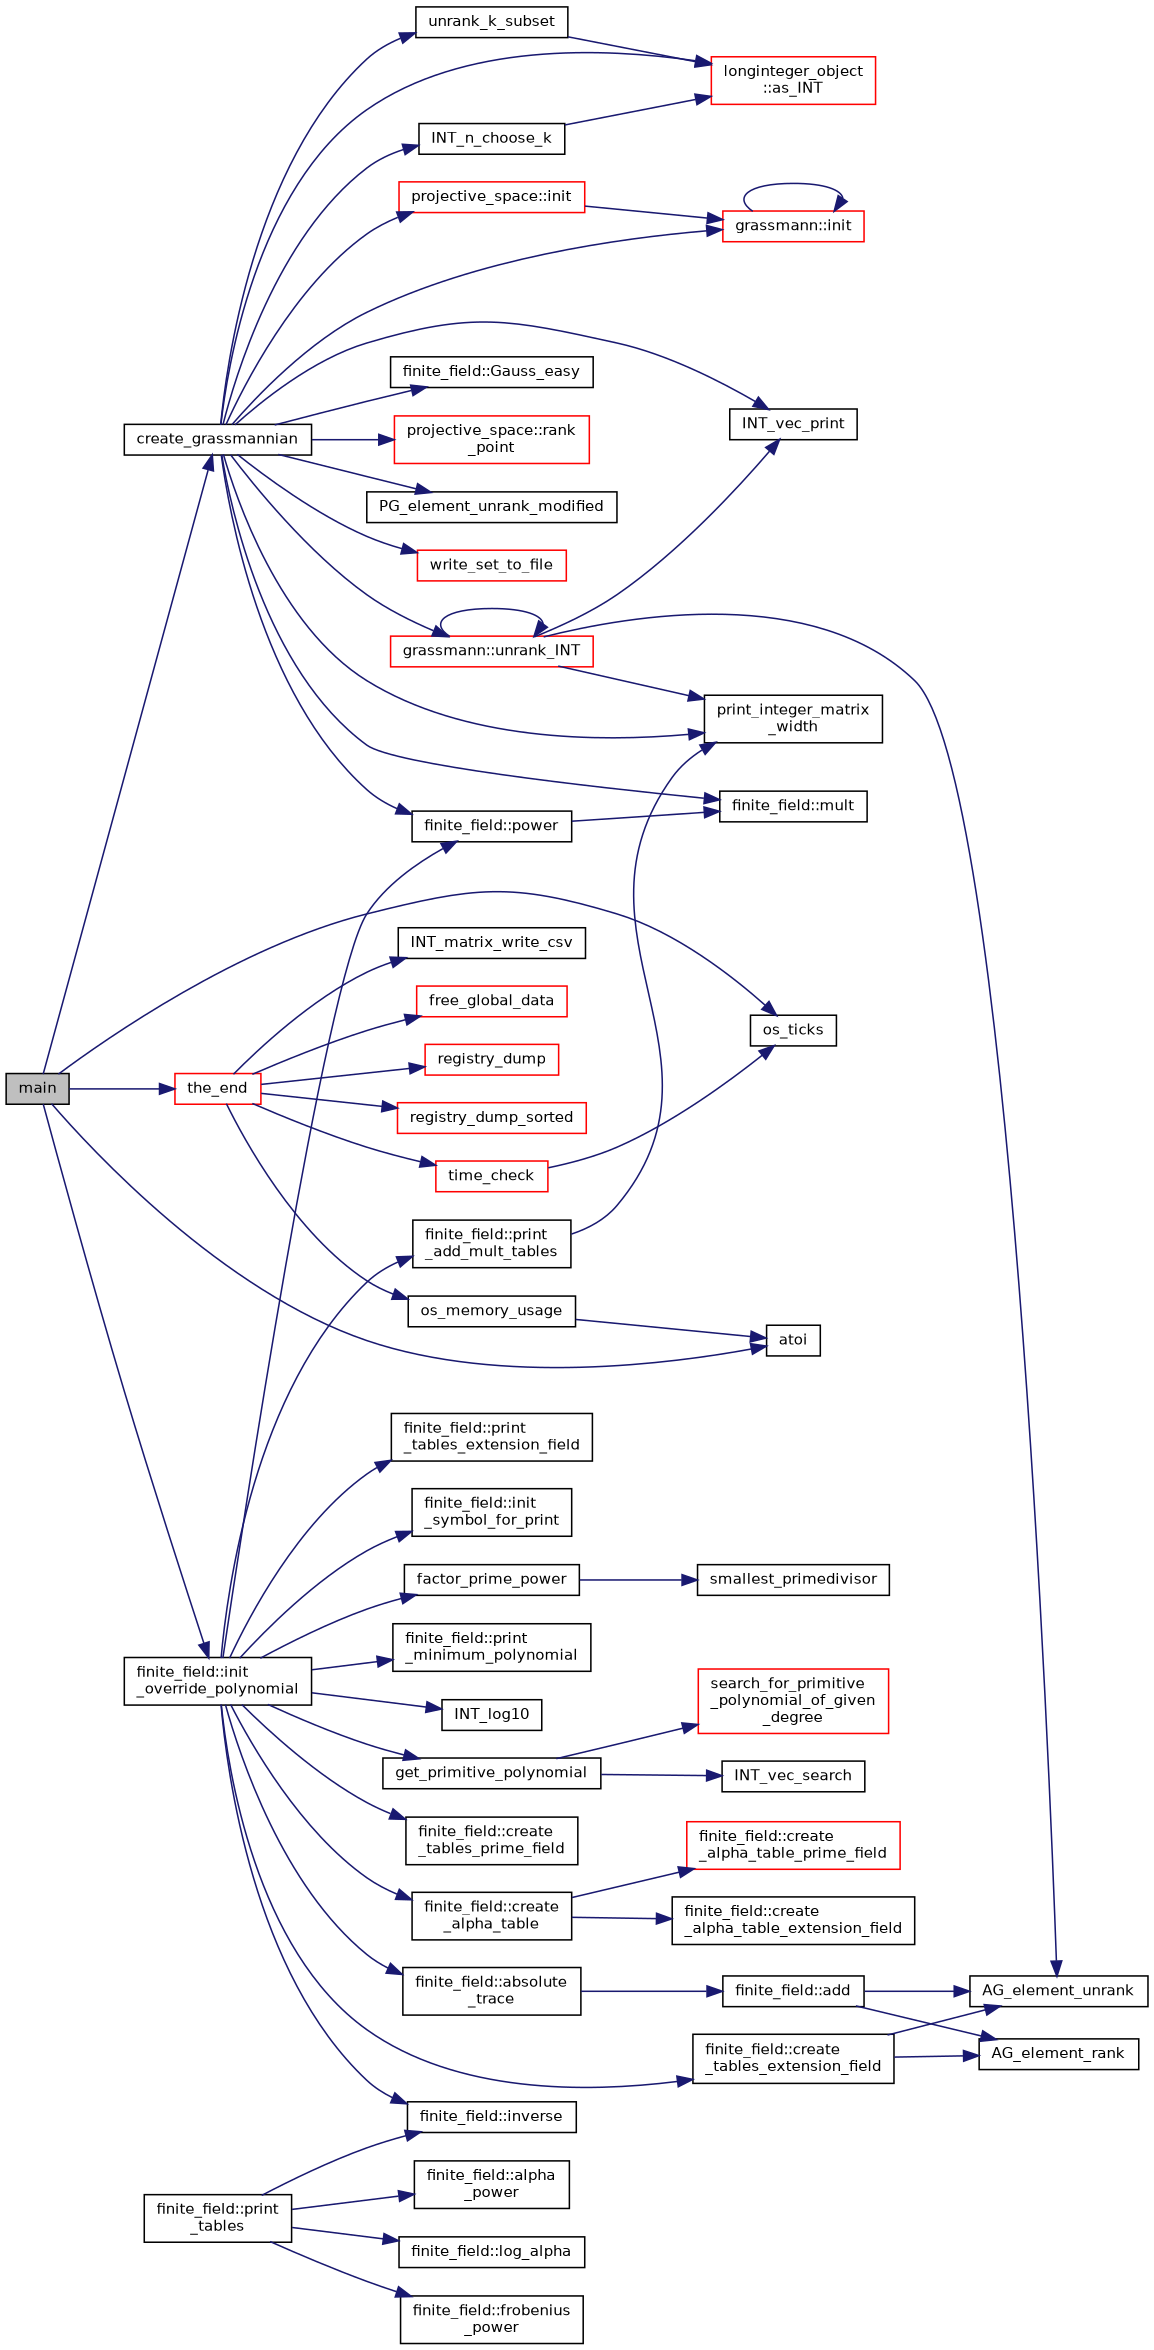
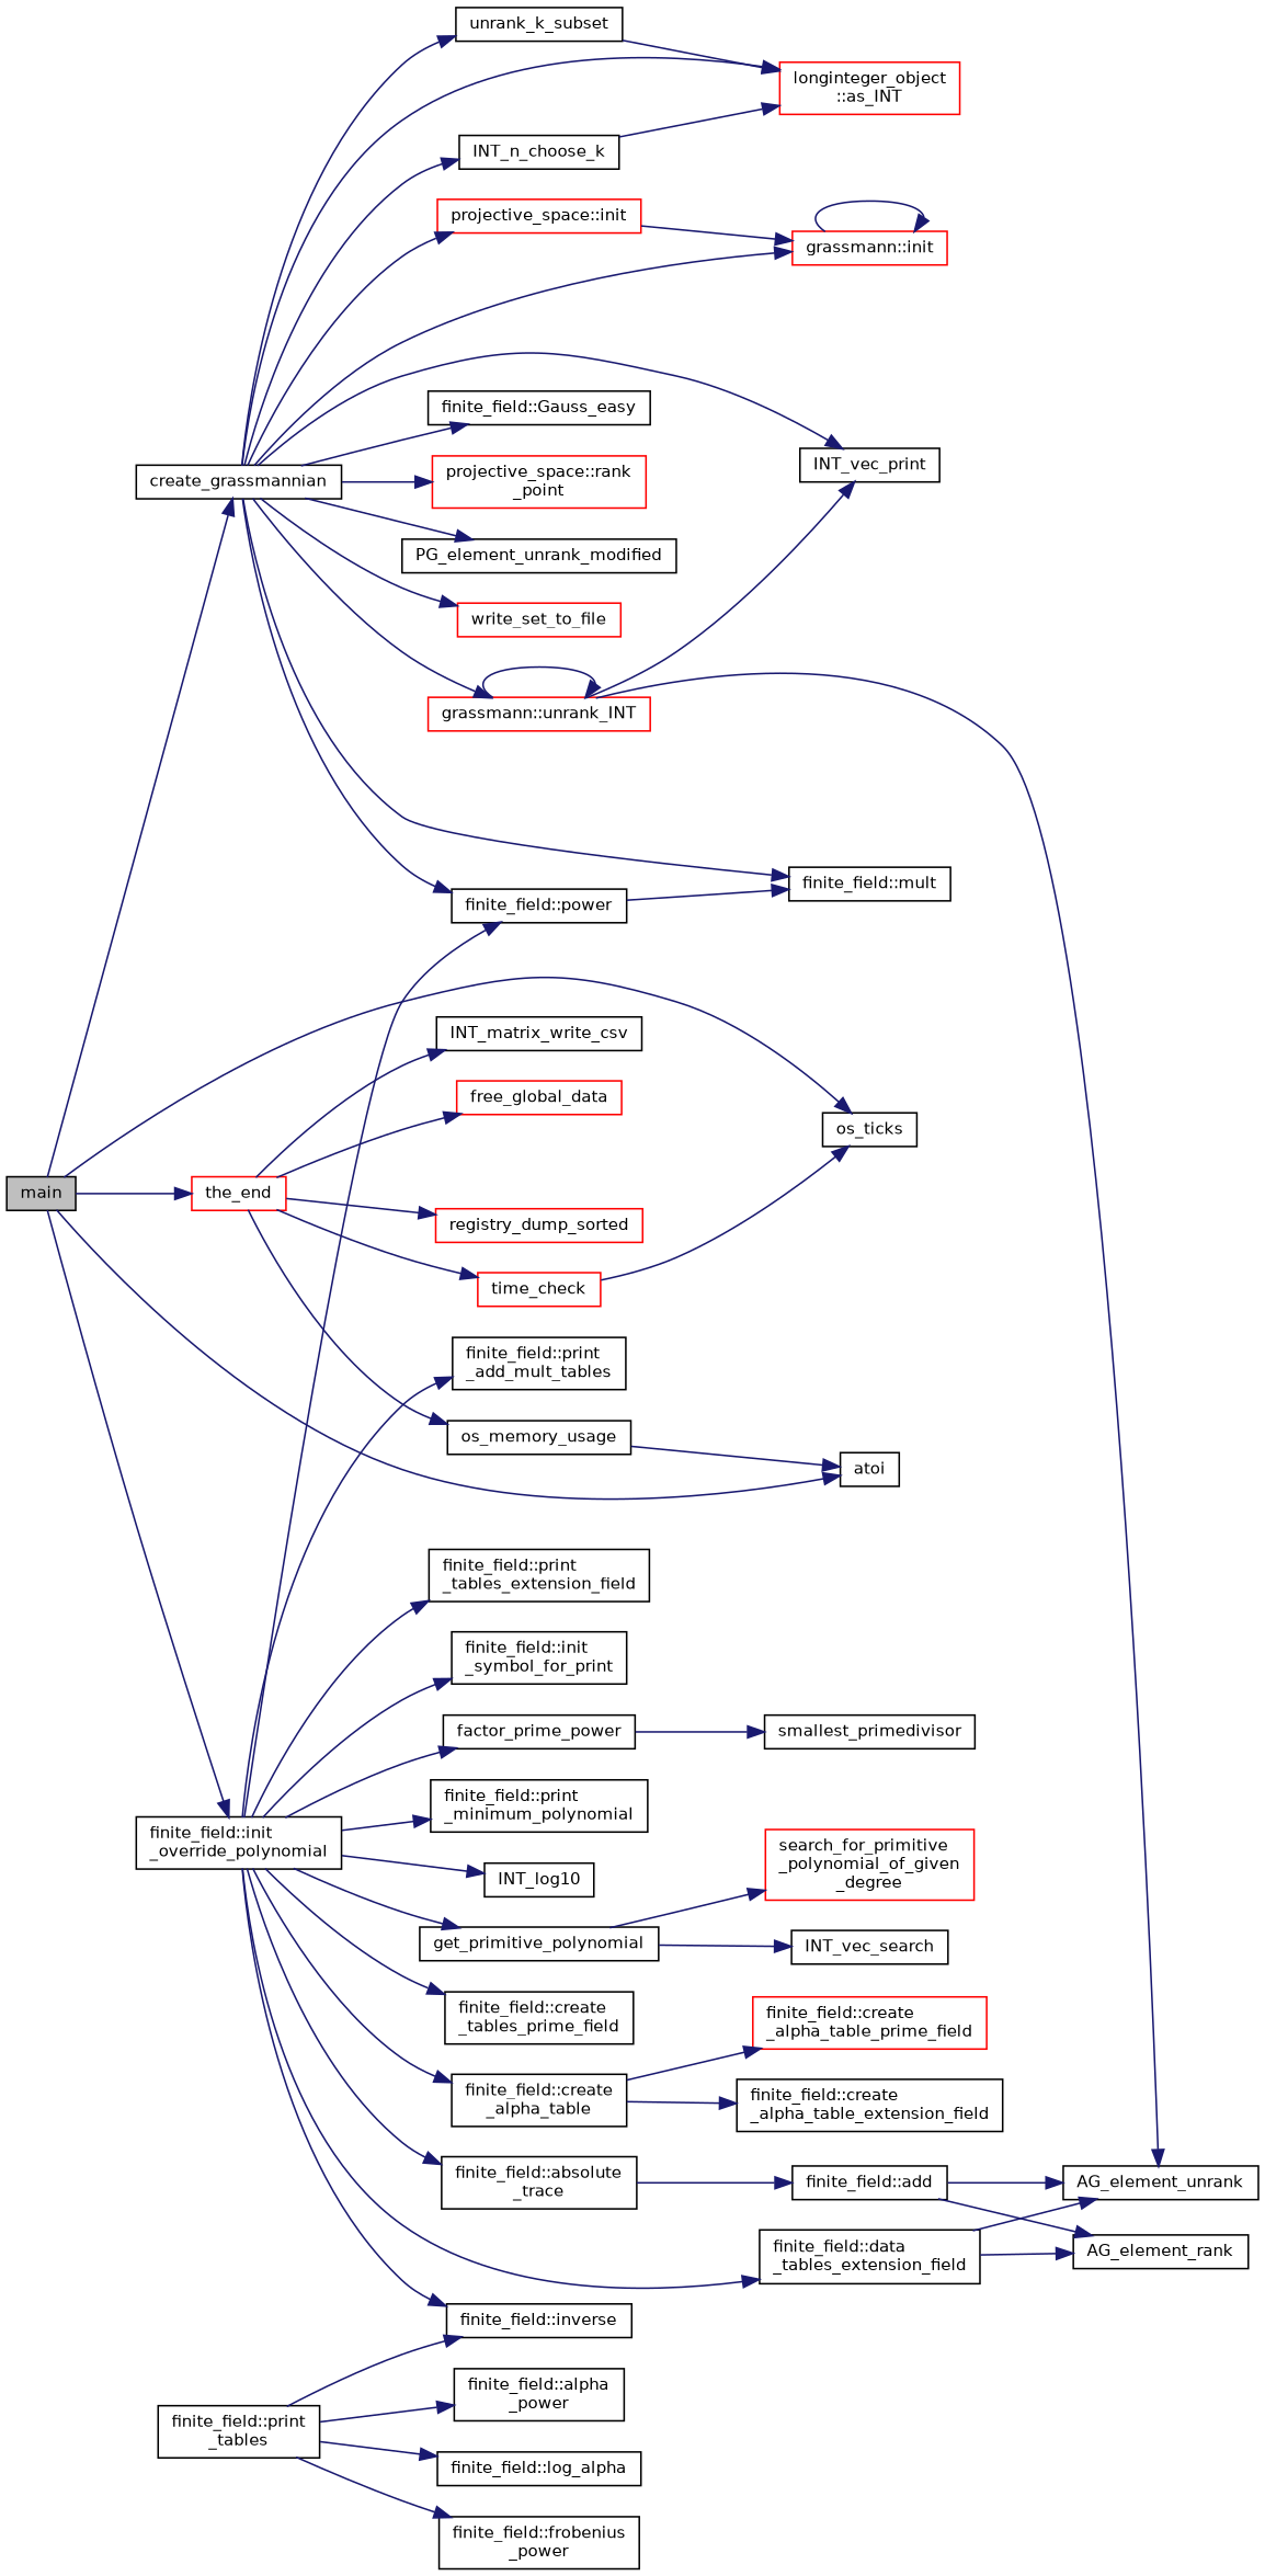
  digraph {
    rankdir=LR
    node [color=black fillcolor=white fontname=Helvetica fontsize=10 shape=record style=filled]
    edge [color=midnightblue fontname=Helvetica fontsize=10 labelfontname=Helvetica labelfontsize=10 style=solid]
    n1 [fillcolor=grey75 fontcolor=black height=0.2 label=main width=0.4]
    n2 [height=0.2 label=os_ticks width=0.4]
    n3 [height=0.2 label=atoi width=0.4]
    n4 [height=0.2 label="finite_field::init\l_override_polynomial" width=0.4]
    n5 [height=0.2 label=create_grassmannian width=0.4]
    n6 [color=red height=0.2 label=the_end width=0.4]
    n7 [height=0.2 label=factor_prime_power width=0.4]
    n8 [height=0.2 label="finite_field::init\l_symbol_for_print" width=0.4]
    n9 [height=0.2 label=get_primitive_polynomial width=0.4]
    n10 [height=0.2 label="finite_field::print\l_minimum_polynomial" width=0.4]
    n11 [height=0.2 label=INT_log10 width=0.4]
    n12 [height=0.2 label="finite_field::create\l_alpha_table" width=0.4]
    n13 [height=0.2 label="finite_field::create\l_tables_prime_field" width=0.4]
-   n14 [height=0.2 label="finite_field::create\l_tables_extension_field" width=0.4]
+   n14 [height=0.2 label="finite_field::data\l_tables_extension_field" width=0.4]
    n15 [height=0.2 label="finite_field::print\l_add_mult_tables" width=0.4]
    n16 [height=0.2 label="finite_field::power" width=0.4]
    n17 [height=0.2 label="finite_field::absolute\l_trace" width=0.4]
    n18 [height=0.2 label="finite_field::print\l_tables_extension_field" width=0.4]
    n19 [height=0.2 label="finite_field::inverse" width=0.4]
-   n20 [height=0.2 label="print_integer_matrix\l_width" width=0.4]
    n21 [height=0.2 label="finite_field::mult" width=0.4]
    n22 [height=0.2 label=INT_n_choose_k width=0.4]
    n23 [color=red height=0.2 label="longinteger_object\l::as_INT" width=0.4]
    n24 [color=red height=0.2 label="projective_space::init" width=0.4]
    n25 [color=red height=0.2 label="grassmann::init" width=0.4]
    n26 [color=red height=0.2 label="grassmann::unrank_INT" width=0.4]
    n27 [height=0.2 label=INT_vec_print width=0.4]
    n28 [height=0.2 label=unrank_k_subset width=0.4]
    n29 [height=0.2 label="finite_field::Gauss_easy" width=0.4]
    n30 [color=red height=0.2 label="projective_space::rank\l_point" width=0.4]
    n31 [height=0.2 label=PG_element_unrank_modified width=0.4]
    n32 [color=red height=0.2 label=write_set_to_file width=0.4]
    n33 [color=red height=0.2 label=free_global_data width=0.4]
-   n34 [color=red height=0.2 label=registry_dump width=0.4]
    n35 [color=red height=0.2 label=registry_dump_sorted width=0.4]
    n36 [color=red height=0.2 label=time_check width=0.4]
    n37 [height=0.2 label=os_memory_usage width=0.4]
    n38 [height=0.2 label=INT_matrix_write_csv width=0.4]
    n39 [height=0.2 label=smallest_primedivisor width=0.4]
    n40 [height=0.2 label=INT_vec_search width=0.4]
    n41 [color=red height=0.2 label="search_for_primitive\l_polynomial_of_given\l_degree" width=0.4]
    n42 [height=0.2 label="finite_field::create\l_alpha_table_extension_field" width=0.4]
    n43 [color=red height=0.2 label="finite_field::create\l_alpha_table_prime_field" width=0.4]
    n44 [height=0.2 label=AG_element_unrank width=0.4]
    n45 [height=0.2 label=AG_element_rank width=0.4]
    n46 [height=0.2 label="finite_field::add" width=0.4]
    n47 [height=0.2 label="finite_field::print\l_tables" width=0.4]
    n48 [height=0.2 label="finite_field::log_alpha" width=0.4]
    n49 [height=0.2 label="finite_field::frobenius\l_power" width=0.4]
    n50 [height=0.2 label="finite_field::alpha\l_power" width=0.4]
    n1 -> n2
    n1 -> n3
    n1 -> n4
    n1 -> n5
    n1 -> n6
    n4 -> n7
    n4 -> n8
    n4 -> n9
    n4 -> n10
    n4 -> n11
    n4 -> n12
    n4 -> n13
    n4 -> n14
    n4 -> n15
    n4 -> n16
    n4 -> n17
    n4 -> n18
    n4 -> n19
    n5 -> n16
-   n5 -> n20
    n5 -> n21
    n5 -> n22
    n5 -> n23
    n5 -> n24
    n5 -> n25
    n5 -> n26
    n5 -> n27
    n5 -> n28
    n5 -> n29
    n5 -> n30
    n5 -> n31
    n5 -> n32
    n6 -> n33
-   n6 -> n34
    n6 -> n35
    n6 -> n36
    n6 -> n37
    n6 -> n38
    n7 -> n39
    n9 -> n40
    n9 -> n41
    n12 -> n42
    n12 -> n43
    n14 -> n44
    n14 -> n45
-   n15 -> n20
    n16 -> n21
    n17 -> n46
    n22 -> n23
    n24 -> n25
    n25 -> n25
-   n26 -> n20
    n26 -> n26
    n26 -> n27
    n26 -> n44
    n28 -> n23
    n36 -> n2
    n37 -> n3
    n46 -> n44
    n46 -> n45
    n47 -> n19
    n47 -> n48
    n47 -> n49
    n47 -> n50
  }
